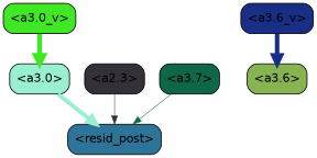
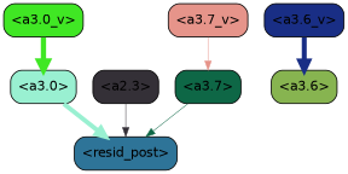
  strict digraph {
    splines=true
    node [color=black fontname=Helvetica shape=box style="filled, rounded"]
    edge [penwidth=0.6]
    "<a3.7>" [fillcolor="#0e6746"]
    "<resid_post>" [fillcolor="#2e7498"]
    "<a3.6>" [fillcolor="#87b450"]
    "<a3.0>" [fillcolor="#99f0d1"]
    "<a2.3>" [fillcolor="#343037"]
+   "<a3.7_v>" [fillcolor="#e6948a"]
    "<a3.6_v>" [fillcolor="#192e85"]
    "<a3.0_v>" [fillcolor="#40e724"]
    "<a3.7>" -> "<resid_post>" [color="#0e6746"]
    "<a3.0>" -> "<resid_post>" [color="#99f0d1" penwidth=4.898576855659485]
    "<a2.3>" -> "<resid_post>" [color="#343037"]
+   "<a3.7_v>" -> "<a3.7>" [color="#e6948a"]
    "<a3.6_v>" -> "<a3.6>" [color="#192e85" penwidth=5.297133803367615]
    "<a3.0_v>" -> "<a3.0>" [color="#40e724" penwidth=5.680712580680847]
  }
